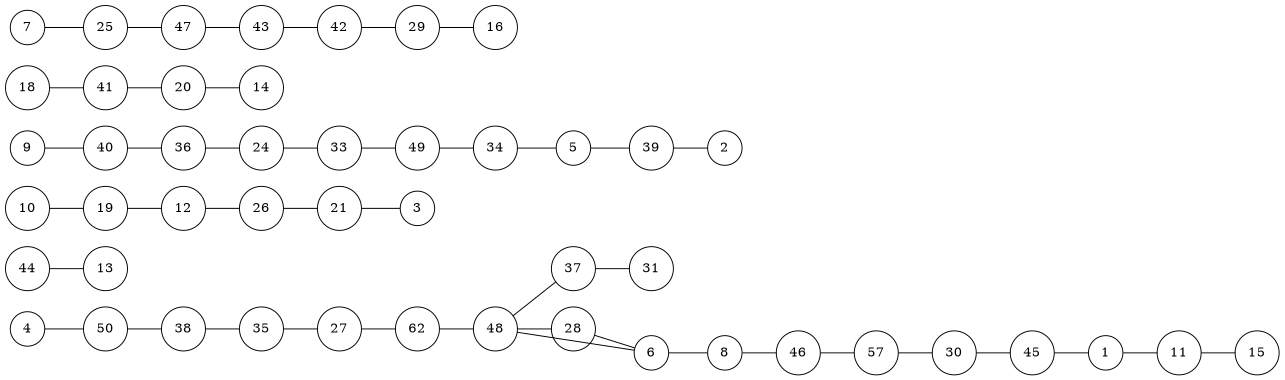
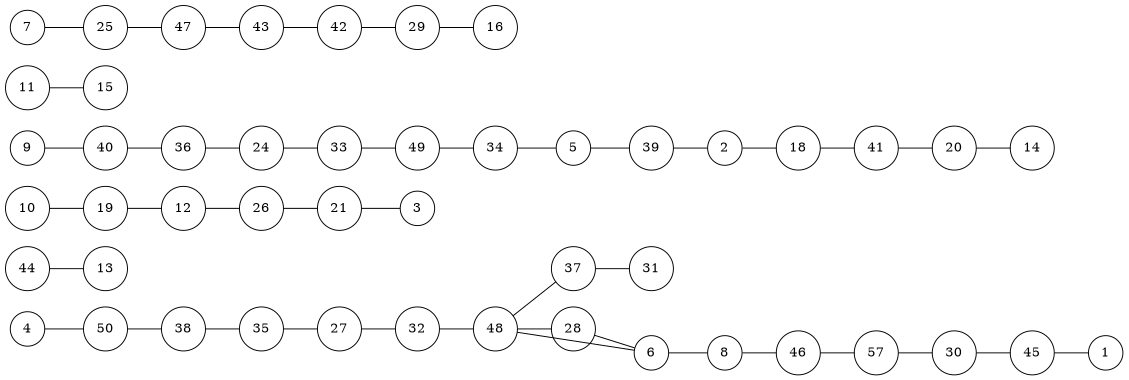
  graph {
    rankdir=LR
    splines=line
    node [shape=circle]
    n1 [label=4]
    n2 [label=50]
    n3 [label=38]
    n4 [label=35]
    n5 [label=27]
-   n6 [label=62]
+   n6 [label=32]
    n7 [label=48]
    n8 [label=37]
    n9 [label=28]
    n10 [label=6]
    n11 [label=44]
    n12 [label=13]
    n13 [label=31]
    n14 [label=10]
    n15 [label=19]
    n16 [label=12]
    n17 [label=26]
    n18 [label=21]
    n19 [label=3]
    n20 [label=9]
    n21 [label=40]
    n22 [label=36]
    n23 [label=24]
    n24 [label=33]
    n25 [label=49]
    n26 [label=34]
    n27 [label=5]
    n28 [label=39]
    n29 [label=2]
    n30 [label=18]
    n31 [label=41]
    n32 [label=20]
    n33 [label=14]
    n34 [label=8]
    n35 [label=46]
    n36 [label=57]
    n37 [label=30]
    n38 [label=45]
    n39 [label=1]
    n40 [label=11]
    n41 [label=15]
    n42 [label=7]
    n43 [label=25]
    n44 [label=47]
    n45 [label=43]
    n46 [label=42]
    n47 [label=29]
    n48 [label=16]
    n1 -- n2
    n2 -- n3
    n3 -- n4
    n4 -- n5
    n5 -- n6
    n6 -- n7
    n7 -- n8
    n7 -- n9
    n7 -- n10
    n8 -- n13
    n9 -- n10
    n10 -- n34
    n11 -- n12
    n14 -- n15
    n15 -- n16
    n16 -- n17
    n17 -- n18
    n18 -- n19
    n20 -- n21
    n21 -- n22
    n22 -- n23
    n23 -- n24
    n24 -- n25
    n25 -- n26
    n26 -- n27
    n27 -- n28
    n28 -- n29
+   n29 -- n30
    n30 -- n31
    n31 -- n32
    n32 -- n33
    n34 -- n35
    n35 -- n36
    n36 -- n37
    n37 -- n38
    n38 -- n39
-   n39 -- n40
    n40 -- n41
    n42 -- n43
    n43 -- n44
    n44 -- n45
    n45 -- n46
    n46 -- n47
    n47 -- n48
  }
